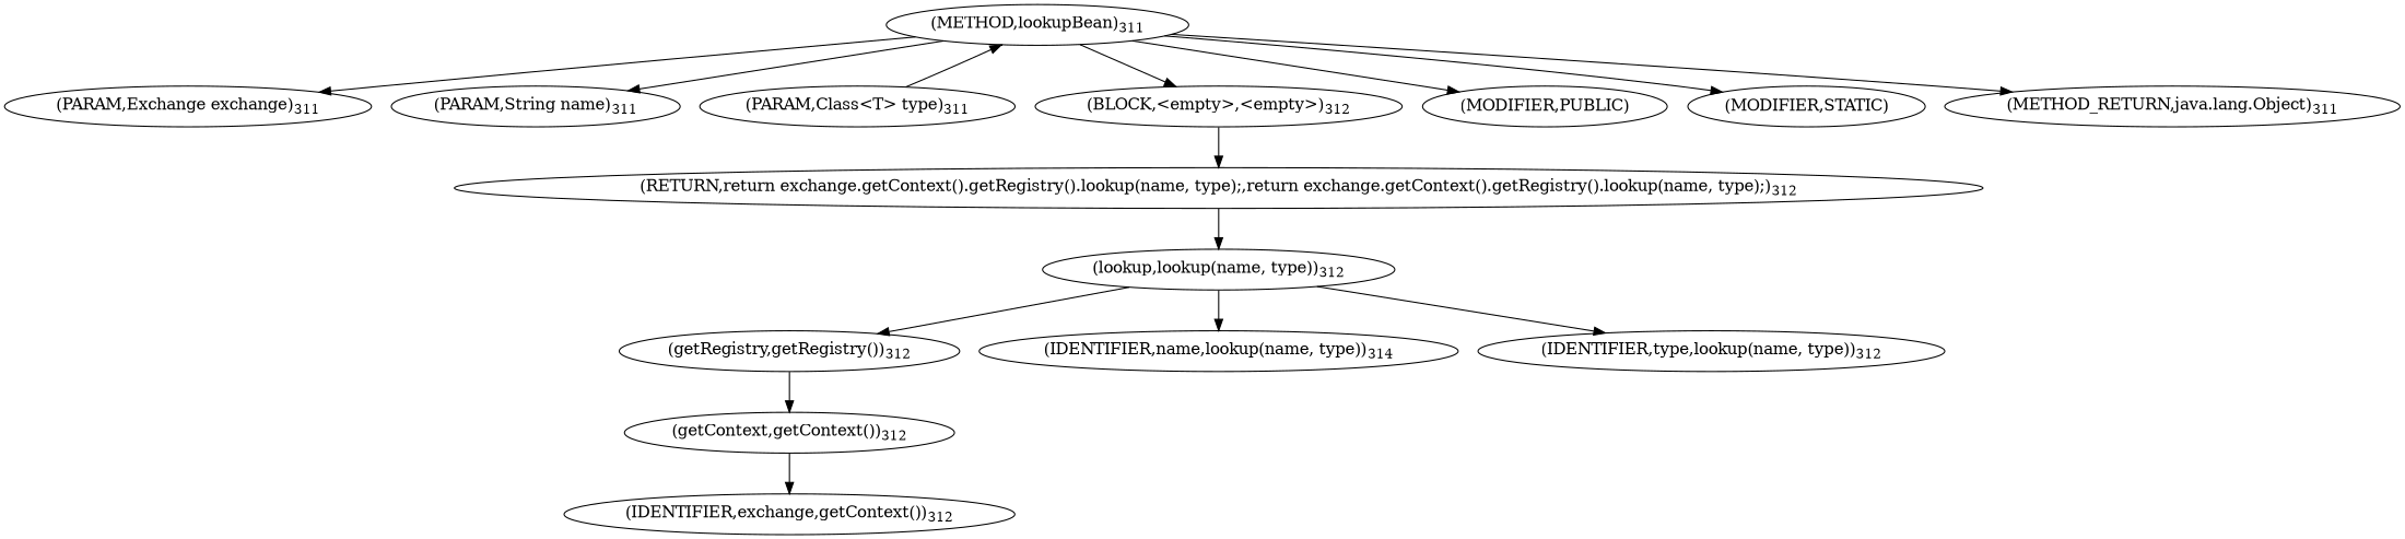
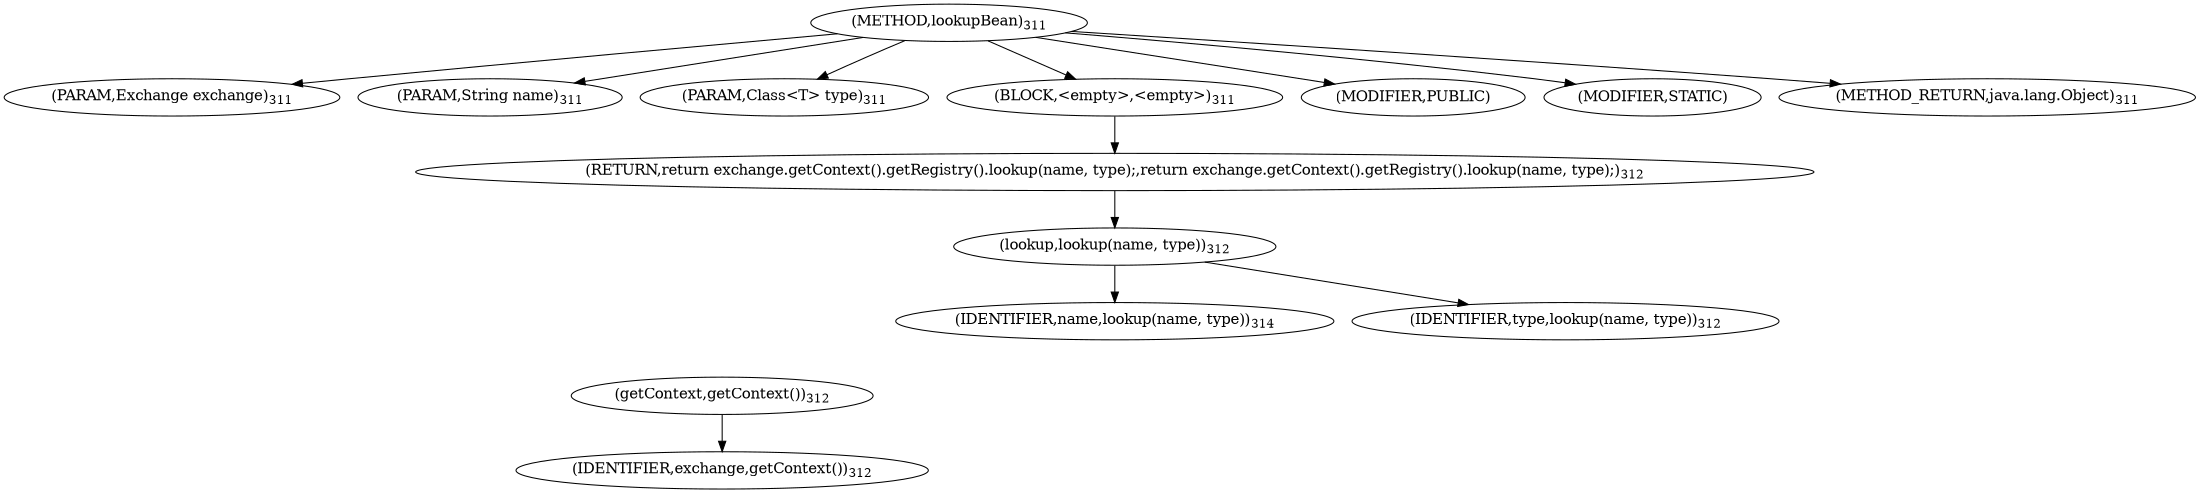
  digraph {
    n1 [label=<(METHOD,lookupBean)<SUB>311</SUB>>]
    n2 [label=<(PARAM,Exchange exchange)<SUB>311</SUB>>]
    n3 [label=<(PARAM,String name)<SUB>311</SUB>>]
    n4 [label=<(PARAM,Class&lt;T&gt; type)<SUB>311</SUB>>]
-   n5 [label=<(BLOCK,&lt;empty&gt;,&lt;empty&gt;)<SUB>312</SUB>>]
+   n5 [label=<(BLOCK,&lt;empty&gt;,&lt;empty&gt;)<SUB>311</SUB>>]
    n6 [label=<(MODIFIER,PUBLIC)>]
    n7 [label=<(MODIFIER,STATIC)>]
    n8 [label=<(METHOD_RETURN,java.lang.Object)<SUB>311</SUB>>]
    n9 [label=<(RETURN,return exchange.getContext().getRegistry().lookup(name, type);,return exchange.getContext().getRegistry().lookup(name, type);)<SUB>312</SUB>>]
    n10 [label=<(lookup,lookup(name, type))<SUB>312</SUB>>]
-   n11 [label=<(getRegistry,getRegistry())<SUB>312</SUB>>]
    n12 [label=<(IDENTIFIER,name,lookup(name, type))<SUB>314</SUB>>]
    n13 [label=<(IDENTIFIER,type,lookup(name, type))<SUB>312</SUB>>]
    n14 [label=<(getContext,getContext())<SUB>312</SUB>>]
    n15 [label=<(IDENTIFIER,exchange,getContext())<SUB>312</SUB>>]
    n1 -> n2
    n1 -> n3
-   n4 -> n1
+   n1 -> n4
    n1 -> n5
    n1 -> n6
    n1 -> n7
    n1 -> n8
    n5 -> n9
    n9 -> n10
-   n10 -> n11
    n10 -> n12
    n10 -> n13
-   n11 -> n14
    n14 -> n15
  }
